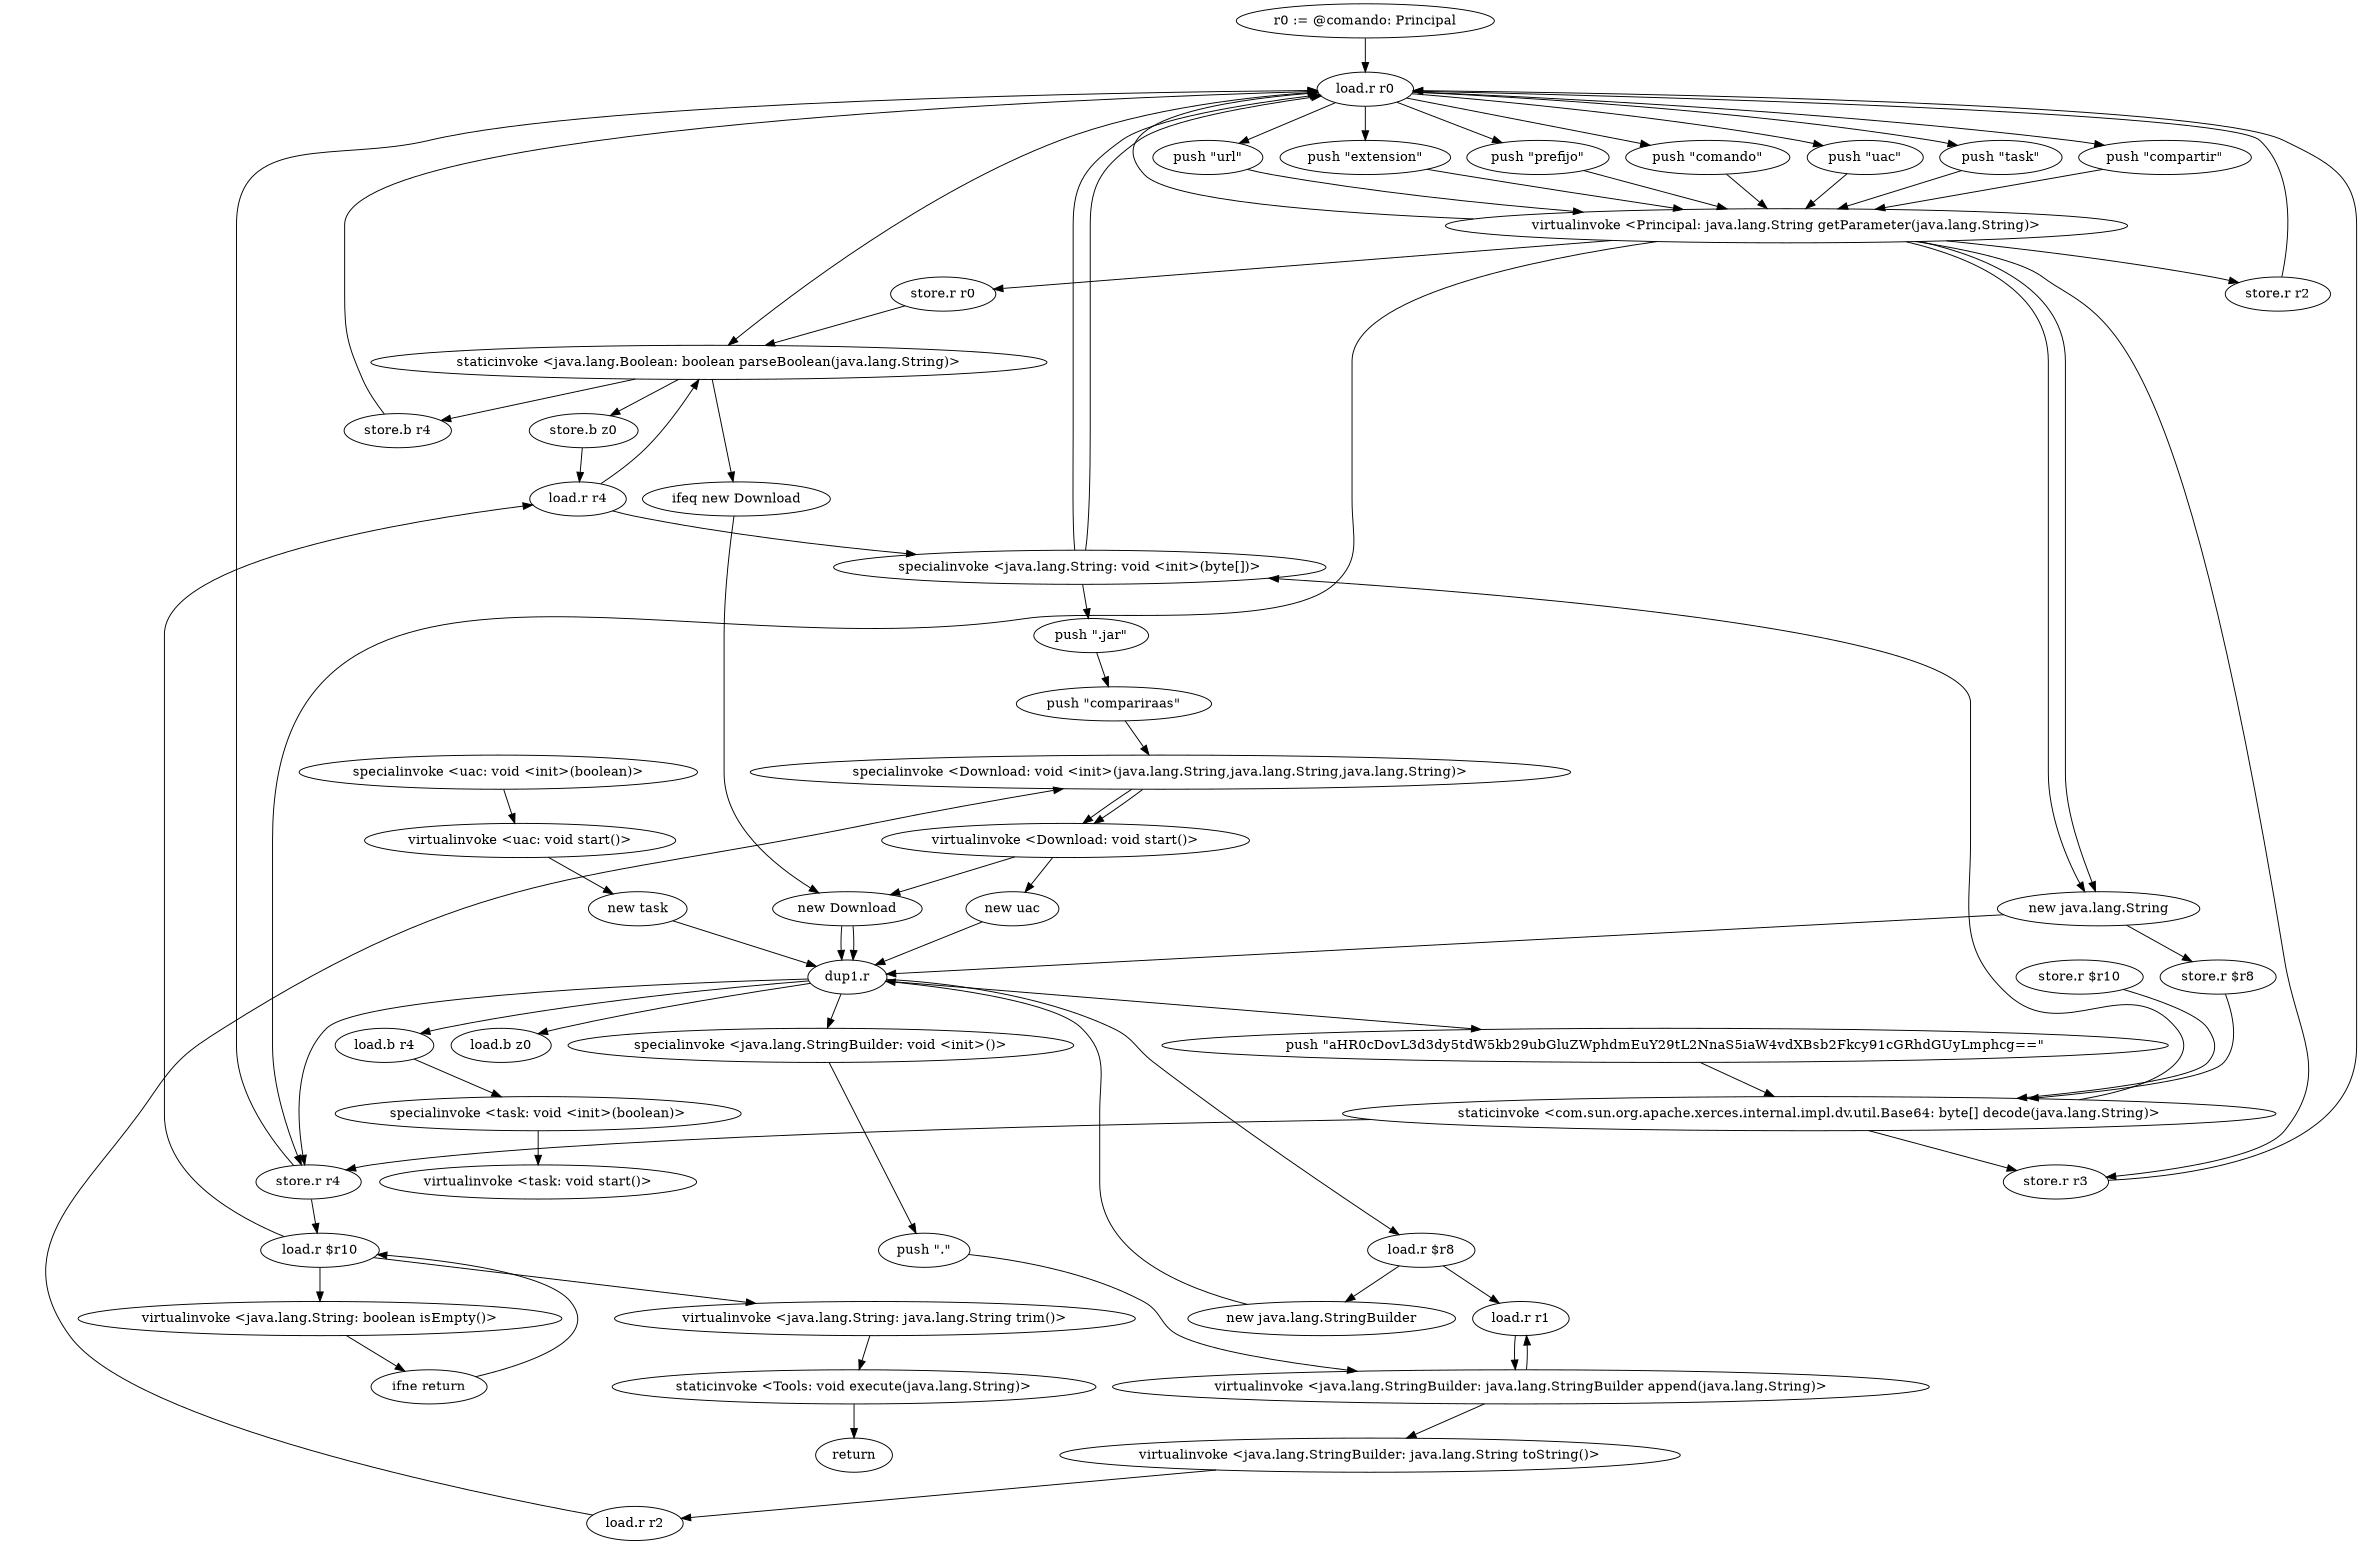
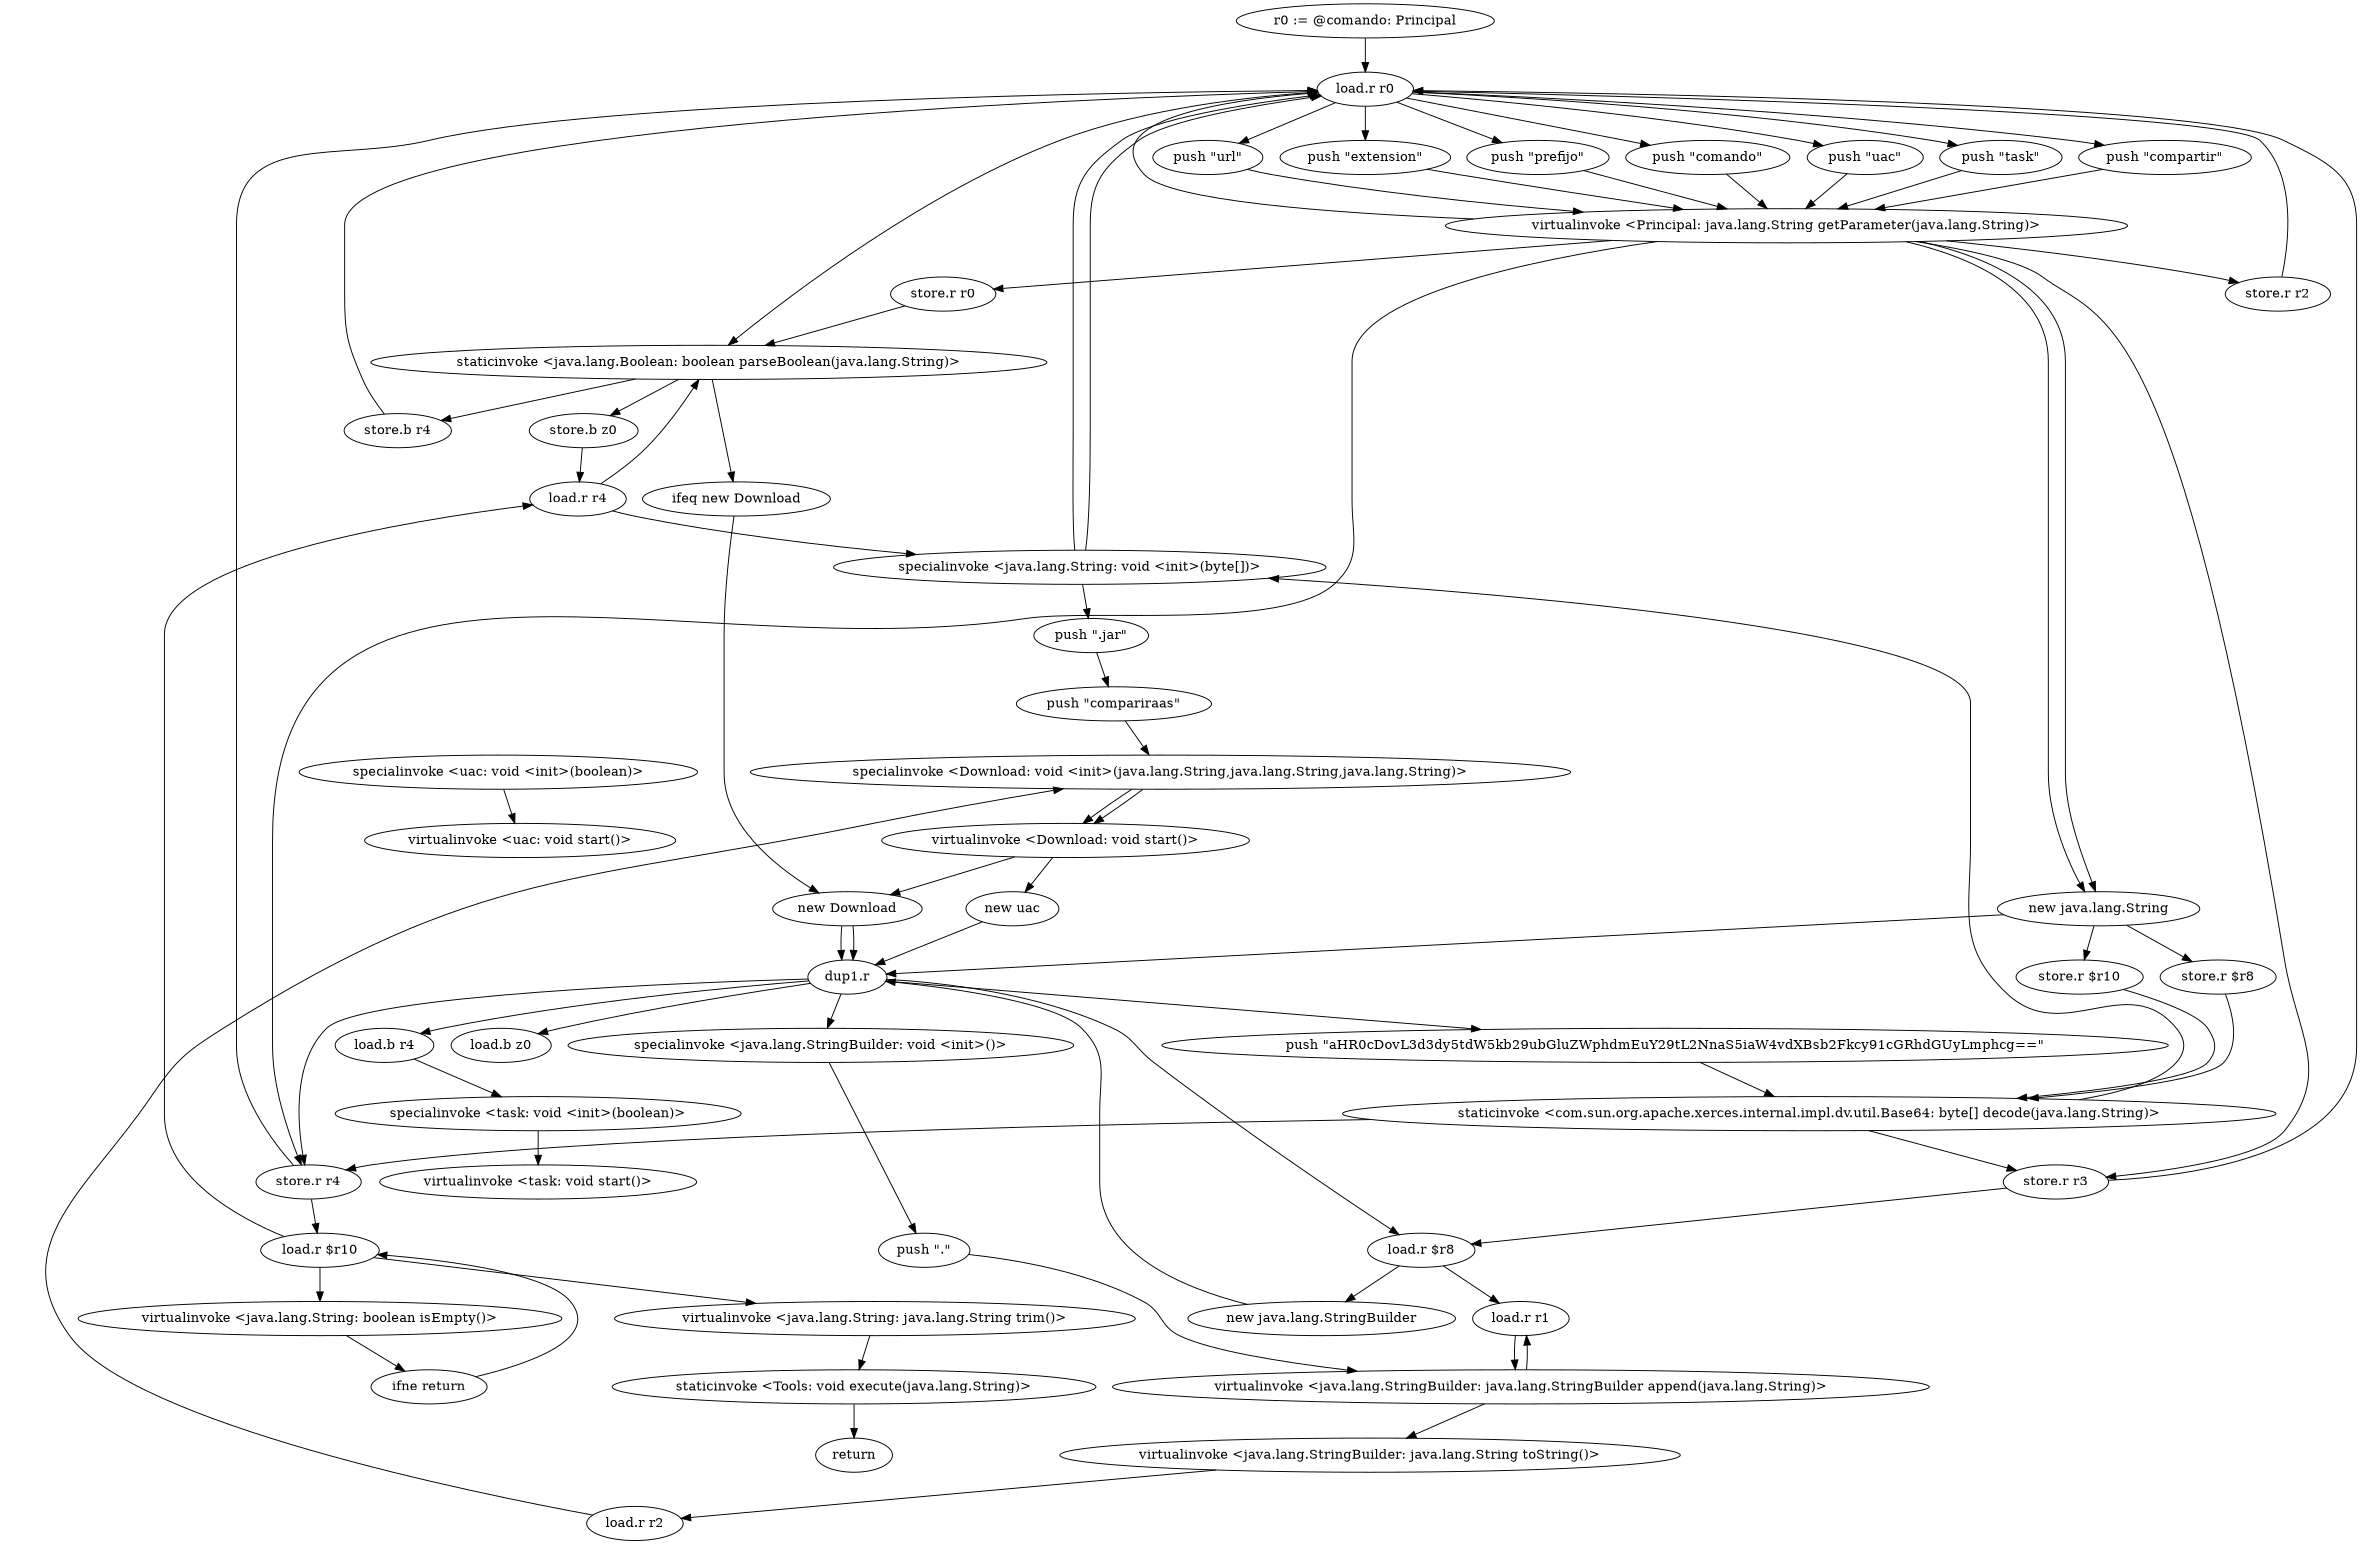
  digraph {
    n1 [label="r0 := @comando: Principal"]
    "load.r r0"
    "push \"url\""
    "push \"extension\""
    "push \"prefijo\""
    "push \"comando\""
    "push \"uac\""
    "push \"task\""
    "push \"compartir\""
    "staticinvoke <java.lang.Boolean: boolean parseBoolean(java.lang.String)>"
    "virtualinvoke <Principal: java.lang.String getParameter(java.lang.String)>"
    "store.b z0"
    "store.b r4"
    "ifeq new Download"
    "new java.lang.String"
    n16 [label="store.r r3"]
    "store.r r2"
    "store.r r4"
    "store.r r0"
    "store.r $r8"
    "store.r $r10"
    "dup1.r"
    "load.r $r8"
    "load.r $r10"
    "staticinvoke <com.sun.org.apache.xerces.internal.impl.dv.util.Base64: byte[] decode(java.lang.String)>"
    "push \"aHR0cDovL3d3dy5tdW5kb29ubGluZWphdmEuY29tL2NnaS5iaW4vdXBsb2Fkcy91cGRhdGUyLmphcg==\""
    "specialinvoke <java.lang.StringBuilder: void <init>()>"
    "load.b z0"
    "load.b r4"
    "specialinvoke <java.lang.String: void <init>(byte[])>"
    "push \".jar\""
    "load.r r1"
    "new java.lang.StringBuilder"
    "virtualinvoke <java.lang.StringBuilder: java.lang.StringBuilder append(java.lang.String)>"
    "virtualinvoke <java.lang.StringBuilder: java.lang.String toString()>"
    "push \"compariraas\""
    "load.r r4"
    "virtualinvoke <java.lang.String: boolean isEmpty()>"
    "virtualinvoke <java.lang.String: java.lang.String trim()>"
    "ifne return"
    "staticinvoke <Tools: void execute(java.lang.String)>"
    "new Download"
    "push \".\""
    "specialinvoke <task: void <init>(boolean)>"
    "specialinvoke <Download: void <init>(java.lang.String,java.lang.String,java.lang.String)>"
    "virtualinvoke <Download: void start()>"
    "new uac"
    "load.r r2"
    "specialinvoke <uac: void <init>(boolean)>"
    "virtualinvoke <uac: void start()>"
-   "new task"
    "virtualinvoke <task: void start()>"
    return
    n1 -> "load.r r0"
    "load.r r0" -> "push \"url\""
    "load.r r0" -> "push \"extension\""
    "load.r r0" -> "push \"prefijo\""
    "load.r r0" -> "push \"comando\""
    "load.r r0" -> "push \"uac\""
    "load.r r0" -> "push \"task\""
    "load.r r0" -> "push \"compartir\""
    "load.r r0" -> "staticinvoke <java.lang.Boolean: boolean parseBoolean(java.lang.String)>"
    "push \"url\"" -> "virtualinvoke <Principal: java.lang.String getParameter(java.lang.String)>"
    "push \"extension\"" -> "virtualinvoke <Principal: java.lang.String getParameter(java.lang.String)>"
    "push \"prefijo\"" -> "virtualinvoke <Principal: java.lang.String getParameter(java.lang.String)>"
    "push \"comando\"" -> "virtualinvoke <Principal: java.lang.String getParameter(java.lang.String)>"
    "push \"uac\"" -> "virtualinvoke <Principal: java.lang.String getParameter(java.lang.String)>"
    "push \"task\"" -> "virtualinvoke <Principal: java.lang.String getParameter(java.lang.String)>"
    "push \"compartir\"" -> "virtualinvoke <Principal: java.lang.String getParameter(java.lang.String)>"
    "staticinvoke <java.lang.Boolean: boolean parseBoolean(java.lang.String)>" -> "store.b z0"
    "staticinvoke <java.lang.Boolean: boolean parseBoolean(java.lang.String)>" -> "store.b r4"
    "staticinvoke <java.lang.Boolean: boolean parseBoolean(java.lang.String)>" -> "ifeq new Download"
    "virtualinvoke <Principal: java.lang.String getParameter(java.lang.String)>" -> "load.r r0"
    "virtualinvoke <Principal: java.lang.String getParameter(java.lang.String)>" -> "new java.lang.String"
    "virtualinvoke <Principal: java.lang.String getParameter(java.lang.String)>" -> "new java.lang.String"
    "virtualinvoke <Principal: java.lang.String getParameter(java.lang.String)>" -> n16
    "virtualinvoke <Principal: java.lang.String getParameter(java.lang.String)>" -> "store.r r2"
    "virtualinvoke <Principal: java.lang.String getParameter(java.lang.String)>" -> "store.r r4"
    "virtualinvoke <Principal: java.lang.String getParameter(java.lang.String)>" -> "store.r r0"
    "store.b z0" -> "load.r r4"
    "store.b r4" -> "load.r r0"
    "ifeq new Download" -> "new Download"
    "new java.lang.String" -> "store.r $r8"
+   "new java.lang.String" -> "store.r $r10"
    "new java.lang.String" -> "dup1.r"
    n16 -> "load.r r0"
+   n16 -> "load.r $r8"
    "store.r r2" -> "load.r r0"
    "store.r r4" -> "load.r r0"
    "store.r r4" -> "load.r $r10"
    "store.r r0" -> "staticinvoke <java.lang.Boolean: boolean parseBoolean(java.lang.String)>"
    "store.r $r8" -> "staticinvoke <com.sun.org.apache.xerces.internal.impl.dv.util.Base64: byte[] decode(java.lang.String)>"
    "store.r $r10" -> "staticinvoke <com.sun.org.apache.xerces.internal.impl.dv.util.Base64: byte[] decode(java.lang.String)>"
    "dup1.r" -> "store.r r4"
    "dup1.r" -> "load.r $r8"
    "dup1.r" -> "push \"aHR0cDovL3d3dy5tdW5kb29ubGluZWphdmEuY29tL2NnaS5iaW4vdXBsb2Fkcy91cGRhdGUyLmphcg==\""
    "dup1.r" -> "specialinvoke <java.lang.StringBuilder: void <init>()>"
    "dup1.r" -> "load.b z0"
    "dup1.r" -> "load.b r4"
    "load.r $r8" -> "load.r r1"
    "load.r $r8" -> "new java.lang.StringBuilder"
    "load.r $r10" -> "load.r r4"
    "load.r $r10" -> "virtualinvoke <java.lang.String: boolean isEmpty()>"
    "load.r $r10" -> "virtualinvoke <java.lang.String: java.lang.String trim()>"
    "staticinvoke <com.sun.org.apache.xerces.internal.impl.dv.util.Base64: byte[] decode(java.lang.String)>" -> n16
    "staticinvoke <com.sun.org.apache.xerces.internal.impl.dv.util.Base64: byte[] decode(java.lang.String)>" -> "store.r r4"
    "staticinvoke <com.sun.org.apache.xerces.internal.impl.dv.util.Base64: byte[] decode(java.lang.String)>" -> "specialinvoke <java.lang.String: void <init>(byte[])>"
    "push \"aHR0cDovL3d3dy5tdW5kb29ubGluZWphdmEuY29tL2NnaS5iaW4vdXBsb2Fkcy91cGRhdGUyLmphcg==\"" -> "staticinvoke <com.sun.org.apache.xerces.internal.impl.dv.util.Base64: byte[] decode(java.lang.String)>"
    "specialinvoke <java.lang.StringBuilder: void <init>()>" -> "push \".\""
    "load.b r4" -> "specialinvoke <task: void <init>(boolean)>"
    "specialinvoke <java.lang.String: void <init>(byte[])>" -> "load.r r0"
    "specialinvoke <java.lang.String: void <init>(byte[])>" -> "load.r r0"
    "specialinvoke <java.lang.String: void <init>(byte[])>" -> "push \".jar\""
    "push \".jar\"" -> "push \"compariraas\""
    "load.r r1" -> "virtualinvoke <java.lang.StringBuilder: java.lang.StringBuilder append(java.lang.String)>"
    "new java.lang.StringBuilder" -> "dup1.r"
    "virtualinvoke <java.lang.StringBuilder: java.lang.StringBuilder append(java.lang.String)>" -> "load.r r1"
    "virtualinvoke <java.lang.StringBuilder: java.lang.StringBuilder append(java.lang.String)>" -> "virtualinvoke <java.lang.StringBuilder: java.lang.String toString()>"
    "virtualinvoke <java.lang.StringBuilder: java.lang.String toString()>" -> "load.r r2"
    "push \"compariraas\"" -> "specialinvoke <Download: void <init>(java.lang.String,java.lang.String,java.lang.String)>"
    "load.r r4" -> "staticinvoke <java.lang.Boolean: boolean parseBoolean(java.lang.String)>"
    "load.r r4" -> "specialinvoke <java.lang.String: void <init>(byte[])>"
    "virtualinvoke <java.lang.String: boolean isEmpty()>" -> "ifne return"
    "virtualinvoke <java.lang.String: java.lang.String trim()>" -> "staticinvoke <Tools: void execute(java.lang.String)>"
    "ifne return" -> "load.r $r10"
    "staticinvoke <Tools: void execute(java.lang.String)>" -> return
    "new Download" -> "dup1.r"
    "new Download" -> "dup1.r"
    "push \".\"" -> "virtualinvoke <java.lang.StringBuilder: java.lang.StringBuilder append(java.lang.String)>"
    "specialinvoke <task: void <init>(boolean)>" -> "virtualinvoke <task: void start()>"
    "specialinvoke <Download: void <init>(java.lang.String,java.lang.String,java.lang.String)>" -> "virtualinvoke <Download: void start()>"
    "specialinvoke <Download: void <init>(java.lang.String,java.lang.String,java.lang.String)>" -> "virtualinvoke <Download: void start()>"
    "virtualinvoke <Download: void start()>" -> "new Download"
    "virtualinvoke <Download: void start()>" -> "new uac"
    "new uac" -> "dup1.r"
    "load.r r2" -> "specialinvoke <Download: void <init>(java.lang.String,java.lang.String,java.lang.String)>"
    "specialinvoke <uac: void <init>(boolean)>" -> "virtualinvoke <uac: void start()>"
-   "virtualinvoke <uac: void start()>" -> "new task"
-   "new task" -> "dup1.r"
  }
